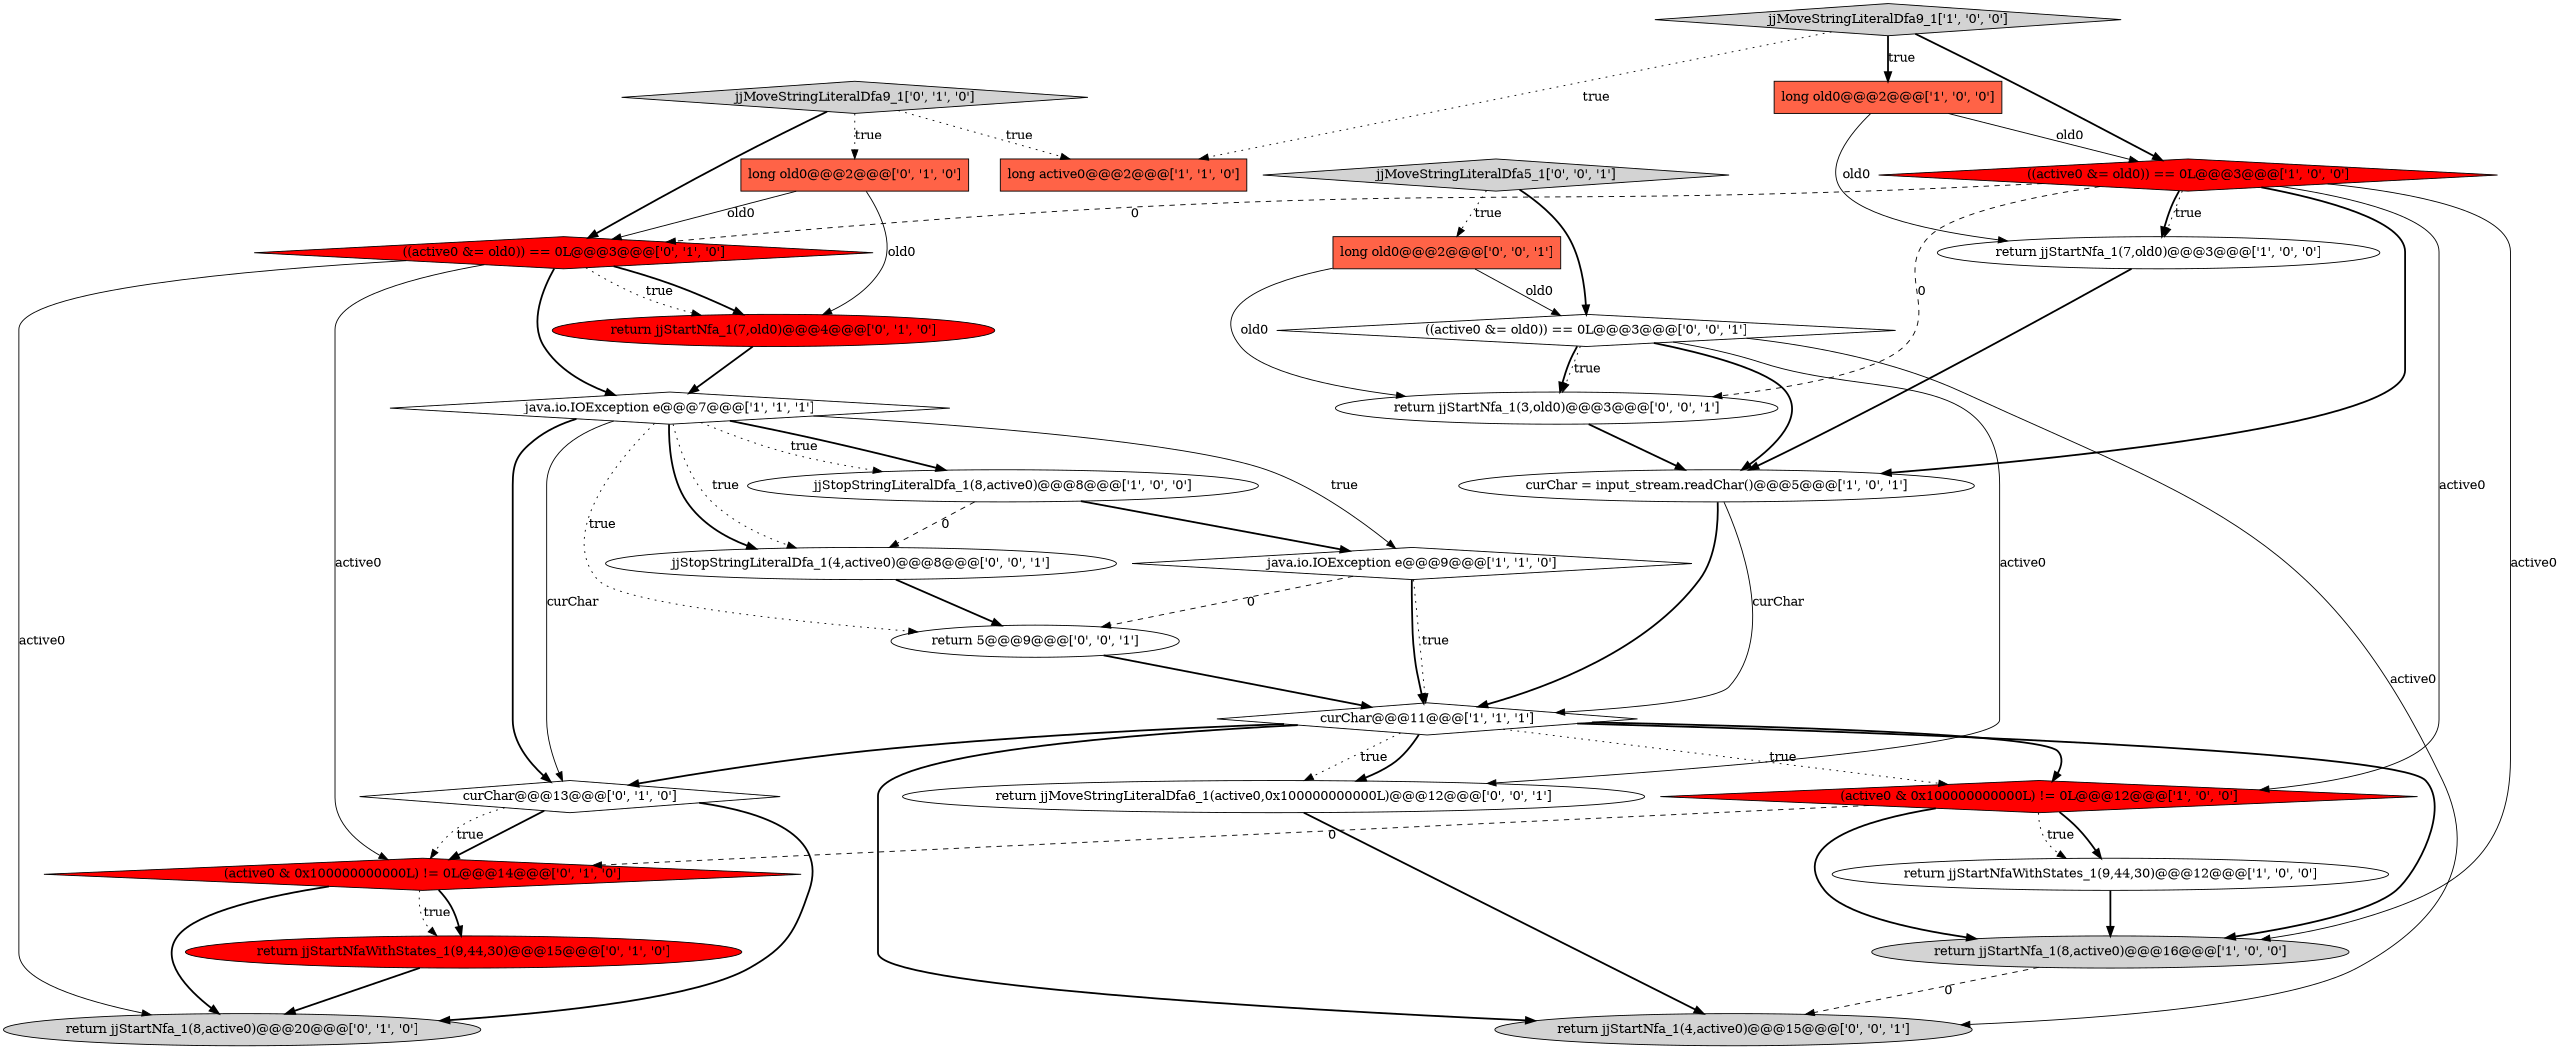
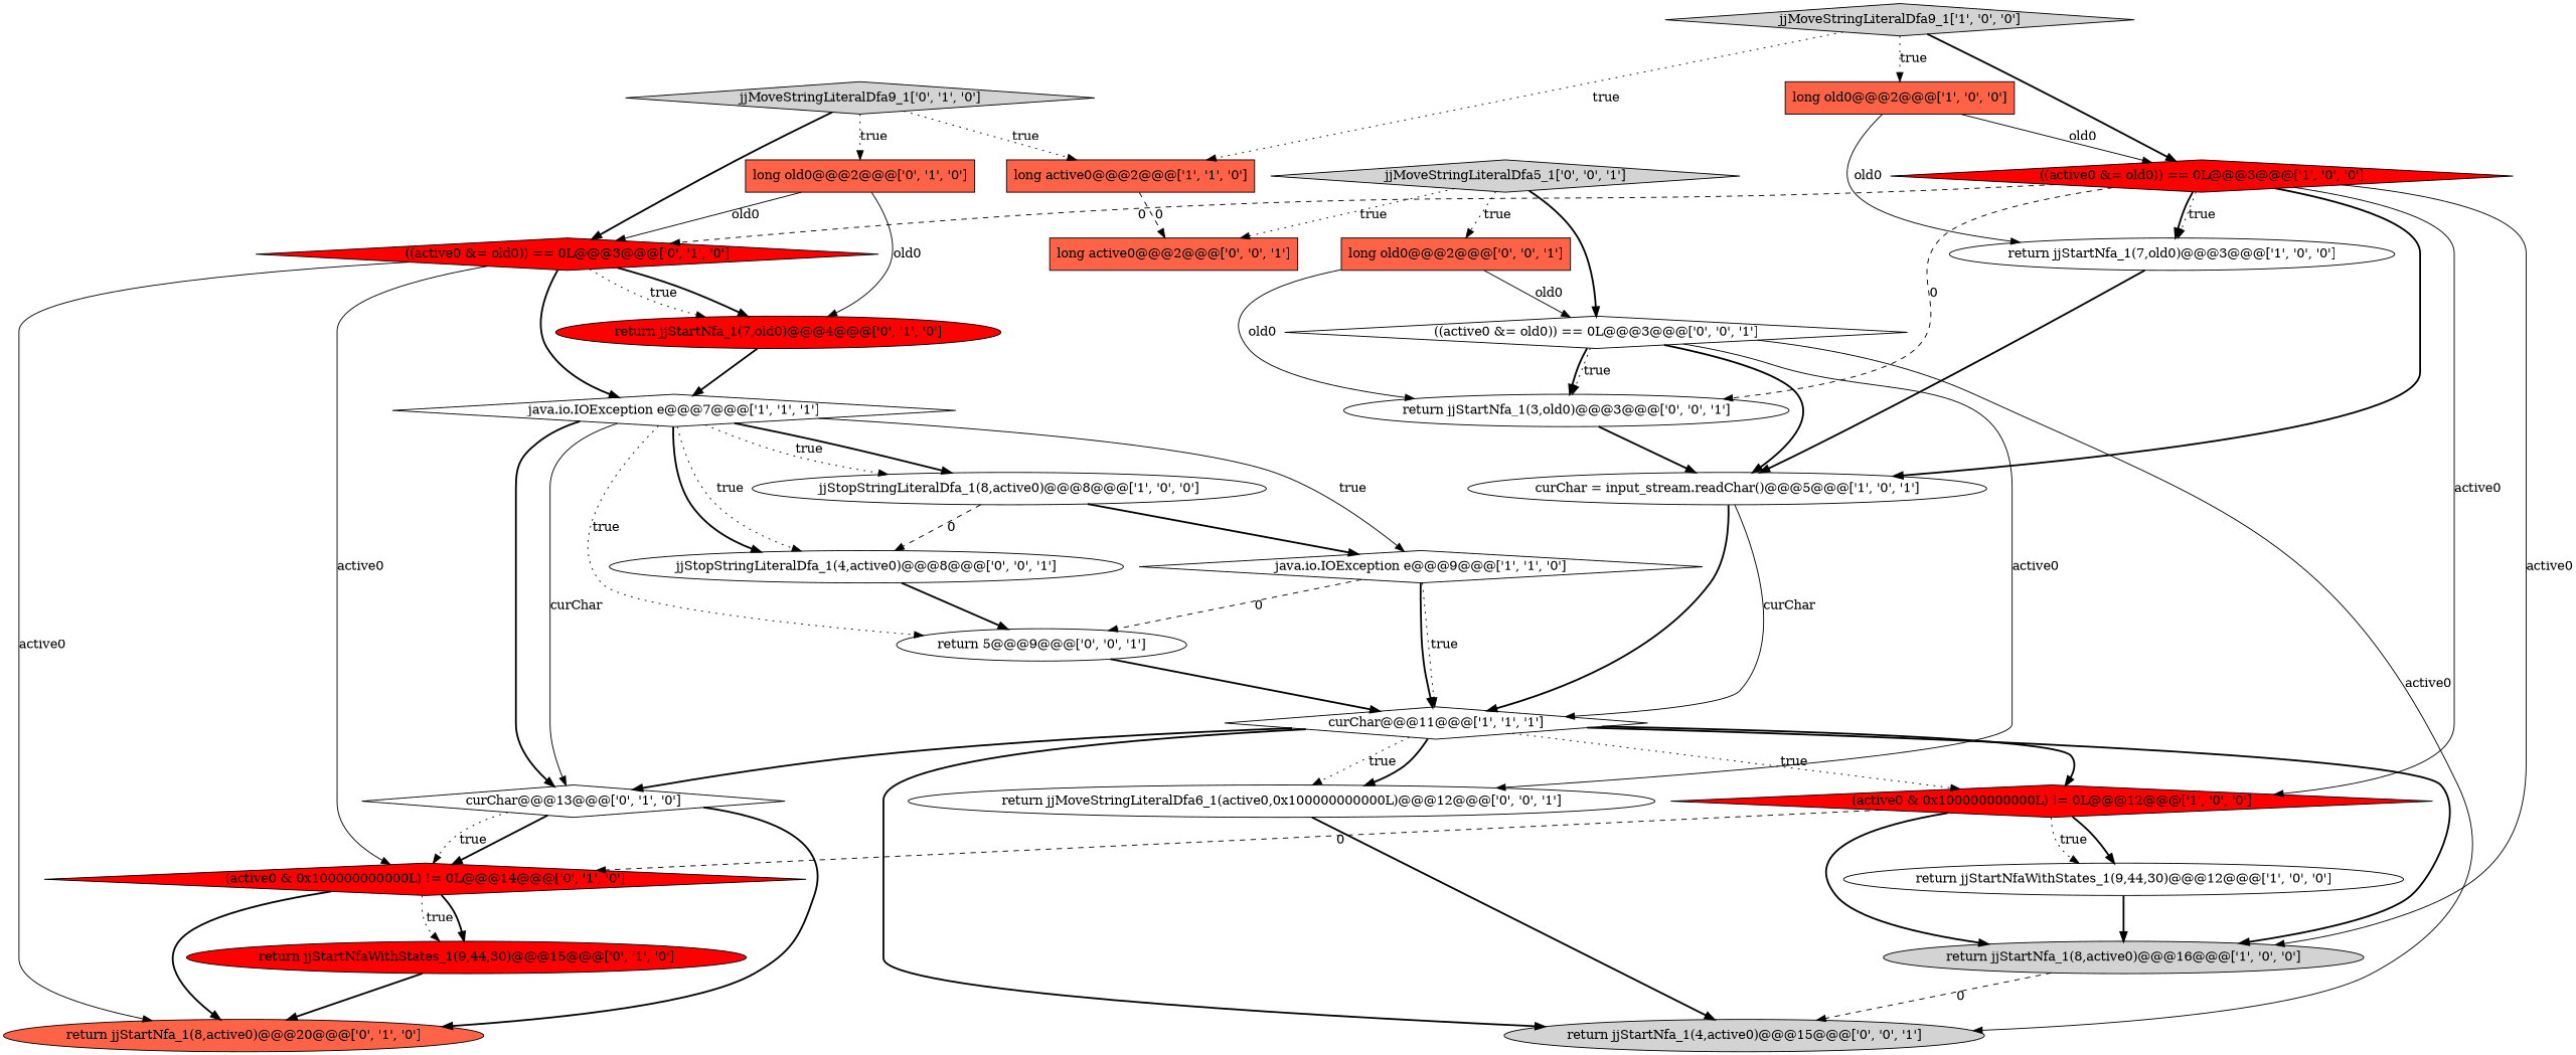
  digraph {
    node [fillcolor=white shape=ellipse style=filled]
    edge [style=bold]
    n1 [label="return jjStartNfa_1(3,old0)@@@3@@@['0', '0', '1']"]
    n2 [label="curChar = input_stream.readChar()@@@5@@@['1', '0', '1']"]
    n3 [label="curChar@@@11@@@['1', '1', '1']" shape=diamond]
-   n4 [fillcolor=lightgray label="return jjStartNfa_1(8,active0)@@@20@@@['0', '1', '0']"]
+   n4 [fillcolor=tomato label="return jjStartNfa_1(8,active0)@@@20@@@['0', '1', '0']"]
    n5 [fillcolor=red label="(active0 & 0x100000000000L) != 0L@@@14@@@['0', '1', '0']" shape=diamond]
    n6 [fillcolor=red label="return jjStartNfaWithStates_1(9,44,30)@@@15@@@['0', '1', '0']"]
    n7 [label="jjStopStringLiteralDfa_1(8,active0)@@@8@@@['1', '0', '0']"]
    n8 [label="jjStopStringLiteralDfa_1(4,active0)@@@8@@@['0', '0', '1']"]
    n9 [label="java.io.IOException e@@@9@@@['1', '1', '0']" shape=diamond]
    n10 [label="return 5@@@9@@@['0', '0', '1']"]
    n11 [label="return jjStartNfa_1(7,old0)@@@3@@@['1', '0', '0']"]
    n12 [fillcolor=tomato label="long active0@@@2@@@['1', '1', '0']" shape=box]
+   n13 [fillcolor=tomato label="long active0@@@2@@@['0', '0', '1']" shape=box]
    n14 [label="return jjMoveStringLiteralDfa6_1(active0,0x100000000000L)@@@12@@@['0', '0', '1']"]
    n15 [fillcolor=lightgray label="return jjStartNfa_1(4,active0)@@@15@@@['0', '0', '1']"]
    n16 [fillcolor=red label="(active0 & 0x100000000000L) != 0L@@@12@@@['1', '0', '0']" shape=diamond]
    n17 [label="return jjStartNfaWithStates_1(9,44,30)@@@12@@@['1', '0', '0']"]
    n18 [fillcolor=lightgray label="return jjStartNfa_1(8,active0)@@@16@@@['1', '0', '0']"]
    n19 [fillcolor=tomato label="long old0@@@2@@@['1', '0', '0']" shape=box]
    n20 [fillcolor=red label="((active0 &= old0)) == 0L@@@3@@@['1', '0', '0']" shape=diamond]
    n21 [fillcolor=red label="((active0 &= old0)) == 0L@@@3@@@['0', '1', '0']" shape=diamond]
    n22 [label="curChar@@@13@@@['0', '1', '0']" shape=diamond]
    n23 [fillcolor=red label="return jjStartNfa_1(7,old0)@@@4@@@['0', '1', '0']"]
    n24 [label="java.io.IOException e@@@7@@@['1', '1', '1']" shape=diamond]
    n25 [fillcolor=tomato label="long old0@@@2@@@['0', '1', '0']" shape=box]
    n26 [fillcolor=tomato label="long old0@@@2@@@['0', '0', '1']" shape=box]
    n27 [label="((active0 &= old0)) == 0L@@@3@@@['0', '0', '1']" shape=diamond]
    n28 [fillcolor=lightgray label="jjMoveStringLiteralDfa9_1['0', '1', '0']" shape=diamond]
    n29 [fillcolor=lightgray label="jjMoveStringLiteralDfa9_1['1', '0', '0']" shape=diamond]
    n30 [fillcolor=lightgray label="jjMoveStringLiteralDfa5_1['0', '0', '1']" shape=diamond]
    n1 -> n2
    n2 -> n3 [label=curChar style=solid]
    n2 -> n3
    n3 -> n14 [label=true style=dotted]
    n3 -> n14
    n3 -> n15
    n3 -> n16
    n3 -> n16 [label=true style=dotted]
    n3 -> n18
    n3 -> n22
    n5 -> n4
    n5 -> n6 [label=true style=dotted]
    n5 -> n6
    n6 -> n4
    n7 -> n8 [label=0 style=dashed]
    n7 -> n9
    n8 -> n10
    n9 -> n3 [label=true style=dotted]
    n9 -> n3
    n9 -> n10 [label=0 style=dashed]
    n10 -> n3
    n11 -> n2
+   n12 -> n13 [label=0 style=dashed]
    n14 -> n15
    n16 -> n5 [label=0 style=dashed]
    n16 -> n17
    n16 -> n17 [label=true style=dotted]
    n16 -> n18
    n17 -> n18
    n18 -> n15 [label=0 style=dashed]
    n19 -> n11 [label=old0 style=solid]
    n19 -> n20 [label=old0 style=solid]
    n20 -> n1 [label=0 style=dashed]
    n20 -> n2
    n20 -> n11
    n20 -> n11 [label=true style=dotted]
    n20 -> n16 [label=active0 style=solid]
    n20 -> n18 [label=active0 style=solid]
    n20 -> n21 [label=0 style=dashed]
    n21 -> n4 [label=active0 style=solid]
    n21 -> n5 [label=active0 style=solid]
    n21 -> n23 [label=true style=dotted]
    n21 -> n23
    n21 -> n24
    n22 -> n4
    n22 -> n5
    n22 -> n5 [label=true style=dotted]
    n23 -> n24
    n24 -> n7
    n24 -> n7 [label=true style=dotted]
    n24 -> n8 [label=true style=dotted]
    n24 -> n8
    n24 -> n9 [label=true style=solid]
    n24 -> n10 [label=true style=dotted]
    n24 -> n22
    n24 -> n22 [label=curChar style=solid]
    n25 -> n21 [label=old0 style=solid]
    n25 -> n23 [label=old0 style=solid]
    n26 -> n1 [label=old0 style=solid]
    n26 -> n27 [label=old0 style=solid]
    n27 -> n1 [label=true style=dotted]
    n27 -> n1
    n27 -> n2
    n27 -> n14 [label=active0 style=solid]
    n27 -> n15 [label=active0 style=solid]
    n28 -> n12 [label=true style=dotted]
    n28 -> n21
    n28 -> n25 [label=true style=dotted]
    n29 -> n12 [label=true style=dotted]
-   n29 -> n19 [label=true]
+   n29 -> n19 [label=true style=dotted]
    n29 -> n20
+   n30 -> n13 [label=true style=dotted]
    n30 -> n26 [label=true style=dotted]
    n30 -> n27
  }
